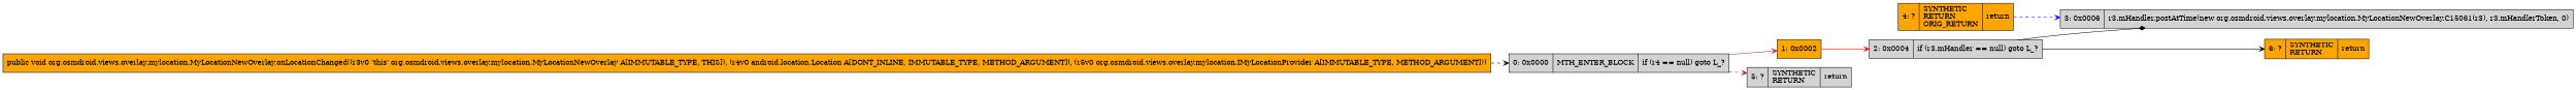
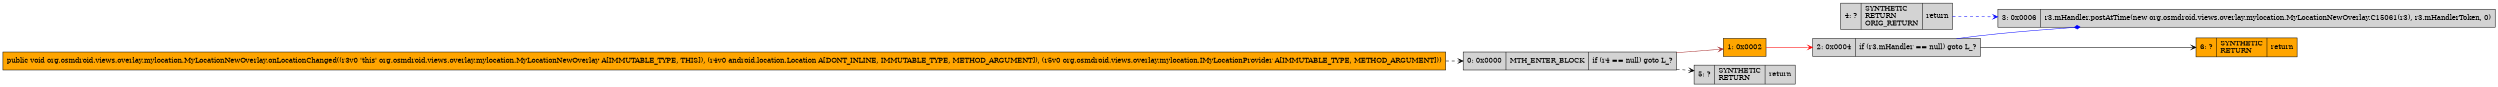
  digraph {
    rankdir=LR
    node [fillcolor=lightgrey shape=record style=filled]
    edge [arrowhead=vee color=brown style=solid]
    n1 [label="{0\:\ 0x0000|MTH_ENTER_BLOCK\l|if (r4 == null) goto L_?\l}"]
    n2 [fillcolor=orange label="{1\:\ 0x0002}"]
    n3 [label="{5\:\ ?|SYNTHETIC\lRETURN\l|return\l}"]
    n4 [label="{2\:\ 0x0004|if (r3.mHandler == null) goto L_?\l}"]
    n5 [label="{3\:\ 0x0006|r3.mHandler.postAtTime(new org.osmdroid.views.overlay.mylocation.MyLocationNewOverlay.C15061(r3), r3.mHandlerToken, 0)\l}"]
    n6 [fillcolor=orange label="{6\:\ ?|SYNTHETIC\lRETURN\l|return\l}"]
-   n7 [fillcolor=orange label="{4\:\ ?|SYNTHETIC\lRETURN\lORIG_RETURN\l|return\l}"]
+   n7 [label="{4\:\ ?|SYNTHETIC\lRETURN\lORIG_RETURN\l|return\l}"]
    n8 [fillcolor=orange label="{public void org.osmdroid.views.overlay.mylocation.MyLocationNewOverlay.onLocationChanged((r3v0 'this' org.osmdroid.views.overlay.mylocation.MyLocationNewOverlay A[IMMUTABLE_TYPE, THIS]), (r4v0 android.location.Location A[DONT_INLINE, IMMUTABLE_TYPE, METHOD_ARGUMENT]), (r5v0 org.osmdroid.views.overlay.mylocation.IMyLocationProvider A[IMMUTABLE_TYPE, METHOD_ARGUMENT])) }"]
    n1 -> n2
-   n1 -> n3 [style=dashed]
+   n1 -> n3 [color=black style=dashed]
    n2 -> n4 [color=red]
-   n4 -> n5 [arrowhead=diamond color=black]
+   n4 -> n5 [arrowhead=diamond color=blue]
    n4 -> n6 [color=black]
    n7 -> n5 [color=blue style=dashed]
    n8 -> n1 [color=black style=dashed]
  }
